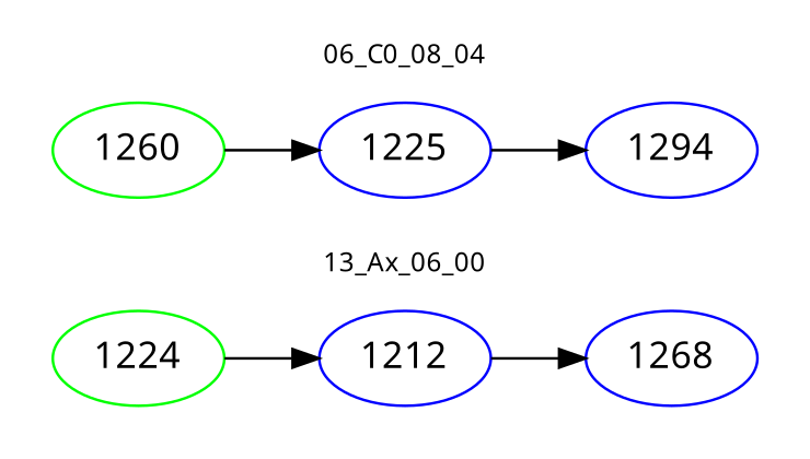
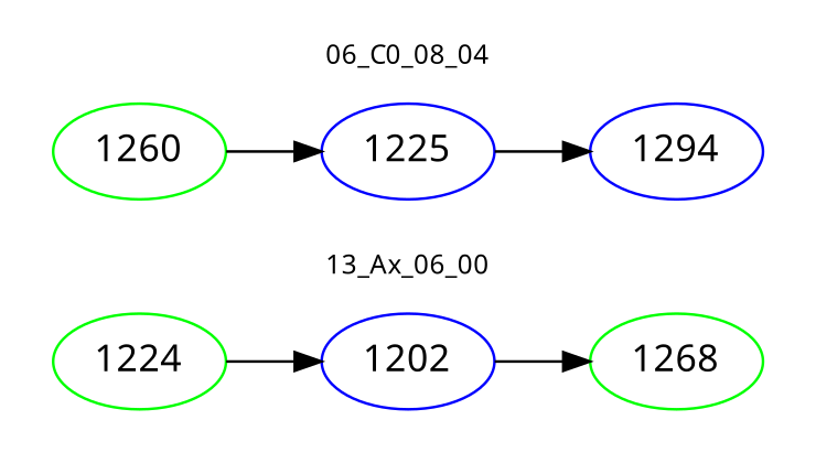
  digraph {
    fontname="Noto Sans"
    rankdir=LR
    node [color=blue fontname="Noto Sans"]
    edge [color=black fontname="Noto Sans"]
    n1 [color=green label=1224]
-   n2 [label=1212]
-   n3 [label=1268]
+   n2 [label=1202]
+   n3 [color=green label=1268]
    n4 [color=green label=1260]
    n5 [label=1225]
    n6 [label=1294]
    subgraph cluster_1 {
      color=white
      fontsize=10
      label="13_Ax_06_00"
      n1
      n2
      n3
    }
    subgraph cluster_2 {
      color=white
      fontsize=10
      label="06_C0_08_04"
      n4
      n5
      n6
    }
    n1 -> n2
    n2 -> n3
    n4 -> n5
    n5 -> n6
  }
